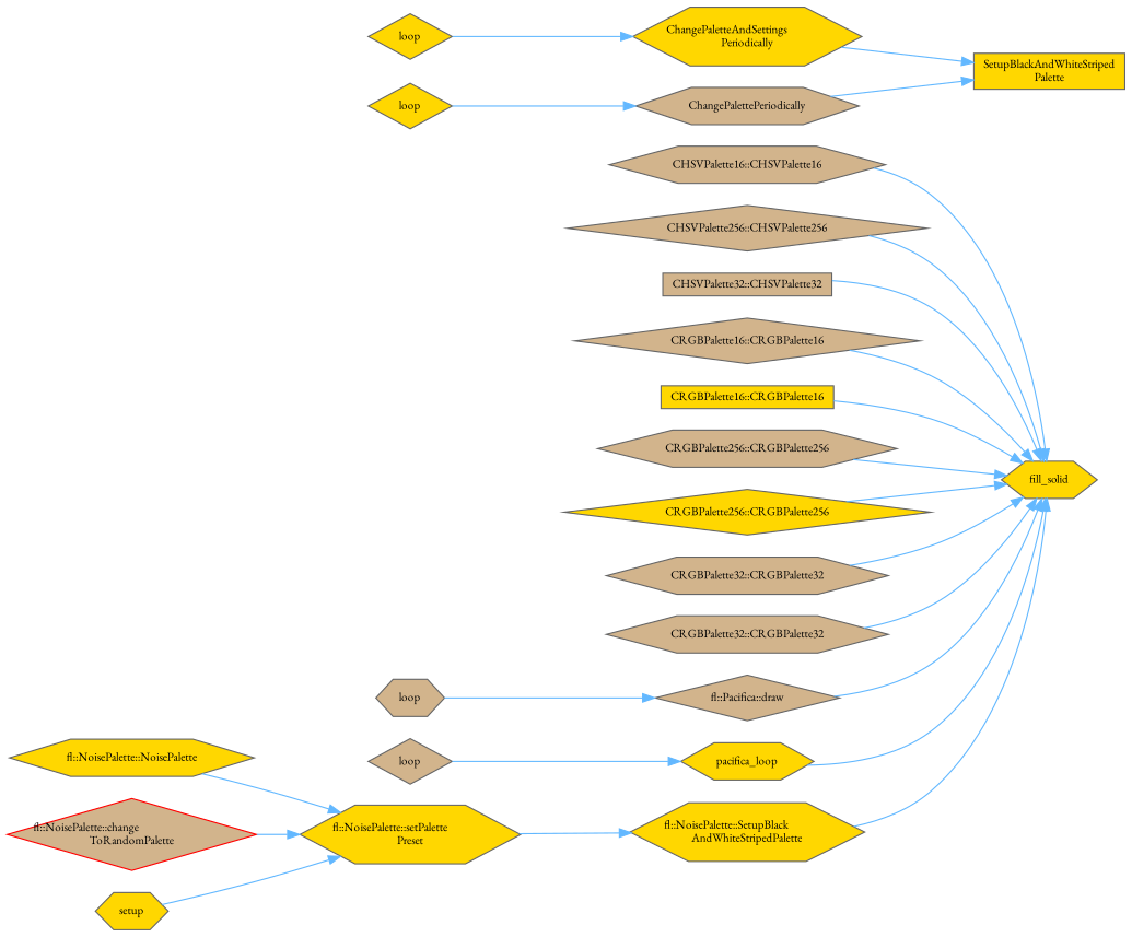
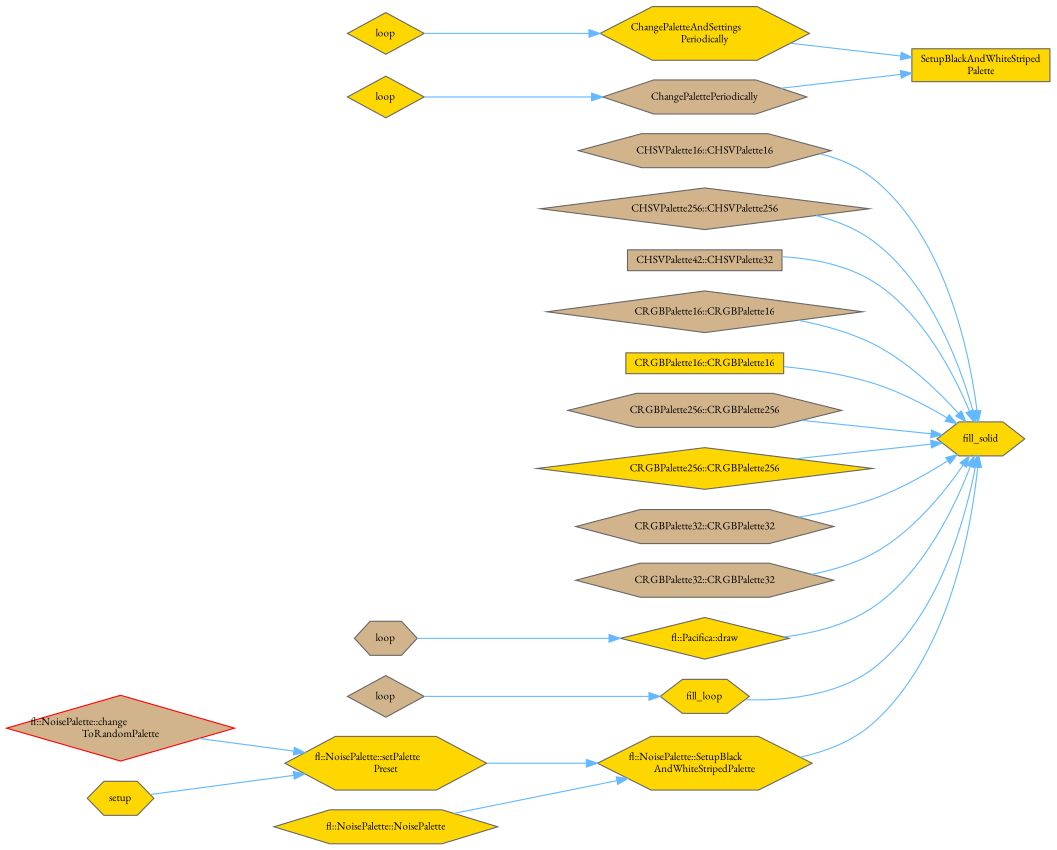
  digraph {
    fontname="EB Garamond"
    rankdir=RL
    node [color=grey40 fillcolor=gold fontname="EB Garamond" fontsize=10 shape=hexagon style=filled]
    edge [color=steelblue1 dir=back fontname="EB Garamond" fontsize=10 labelfontname=Helvetica labelfontsize=10 style=solid]
    n1 [color=gray40 fontcolor=black height=0.2 label=fill_solid width=0.4]
    n2 [fillcolor=tan height=0.2 label="CHSVPalette16::CHSVPalette16" width=0.4]
    n3 [fillcolor=tan height=0.2 label="CHSVPalette256::CHSVPalette256" shape=diamond width=0.4]
-   n4 [fillcolor=tan height=0.2 label="CHSVPalette32::CHSVPalette32" shape=box width=0.4]
+   n4 [fillcolor=tan height=0.2 label="CHSVPalette42::CHSVPalette32" shape=box width=0.4]
    n5 [fillcolor=tan height=0.2 label="CRGBPalette16::CRGBPalette16" shape=diamond width=0.4]
    n6 [height=0.2 label="CRGBPalette16::CRGBPalette16" shape=box width=0.4]
    n7 [fillcolor=tan height=0.2 label="CRGBPalette256::CRGBPalette256" width=0.4]
    n8 [height=0.2 label="CRGBPalette256::CRGBPalette256" shape=diamond width=0.4]
    n9 [fillcolor=tan height=0.2 label="CRGBPalette32::CRGBPalette32" width=0.4]
    n10 [fillcolor=tan height=0.2 label="CRGBPalette32::CRGBPalette32" width=0.4]
-   n11 [fillcolor=tan height=0.2 label="fl::Pacifica::draw" shape=diamond width=0.4]
-   n12 [height=0.2 label=pacifica_loop width=0.4]
+   n11 [height=0.2 label="fl::Pacifica::draw" shape=diamond width=0.4]
+   n12 [height=0.2 label=fill_loop width=0.4]
    n13 [height=0.2 label="fl::NoisePalette::SetupBlack\lAndWhiteStripedPalette" width=0.4]
    n14 [fillcolor=tan height=0.2 label=loop width=0.4]
    n15 [fillcolor=tan height=0.2 label=loop shape=diamond width=0.4]
    n16 [height=0.2 label="fl::NoisePalette::setPalette\lPreset" width=0.4]
    n17 [height=0.2 label="SetupBlackAndWhiteStriped\lPalette" shape=box width=0.4]
    n18 [height=0.2 label="ChangePaletteAndSettings\lPeriodically" width=0.4]
    n19 [fillcolor=tan height=0.2 label=ChangePalettePeriodically width=0.4]
    n20 [height=0.2 label="fl::NoisePalette::NoisePalette" width=0.4]
    n21 [color=red fillcolor=tan height=0.2 label="fl::NoisePalette::change\lToRandomPalette" shape=diamond width=0.4]
    n22 [height=0.2 label=setup width=0.4]
    n23 [height=0.2 label=loop shape=diamond width=0.4]
    n24 [height=0.2 label=loop shape=diamond width=0.4]
    n1 -> n2
    n1 -> n3
    n1 -> n4
    n1 -> n5
    n1 -> n6
    n1 -> n7
    n1 -> n8
    n1 -> n9
    n1 -> n10
    n1 -> n11
    n1 -> n12
    n1 -> n13
    n11 -> n14
    n12 -> n15
    n13 -> n16
-   n16 -> n20
+   n13 -> n20
    n16 -> n21
    n16 -> n22
    n17 -> n18
    n17 -> n19
    n18 -> n23
    n19 -> n24
  }
